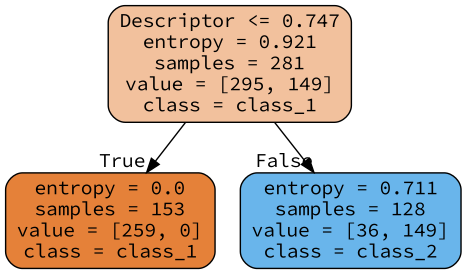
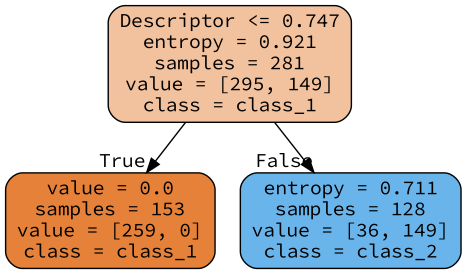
  digraph {
    fontname="Source Code Pro"
    node [color=black fontname="Source Code Pro" shape=box style="filled, rounded"]
    edge [fontname="Source Code Pro" labeldistance=2.5]
    n1 [fillcolor="#f2c19d" label="Descriptor <= 0.747\nentropy = 0.921\nsamples = 281\nvalue = [295, 149]\nclass = class_1"]
-   n2 [fillcolor="#e58139" label="entropy = 0.0\nsamples = 153\nvalue = [259, 0]\nclass = class_1"]
+   n2 [fillcolor="#e58139" label="value = 0.0\nsamples = 153\nvalue = [259, 0]\nclass = class_1"]
    n3 [fillcolor="#69b5eb" label="entropy = 0.711\nsamples = 128\nvalue = [36, 149]\nclass = class_2"]
    n1 -> n2 [headlabel=True labelangle=45]
    n1 -> n3 [headlabel=False labelangle=-45]
  }
